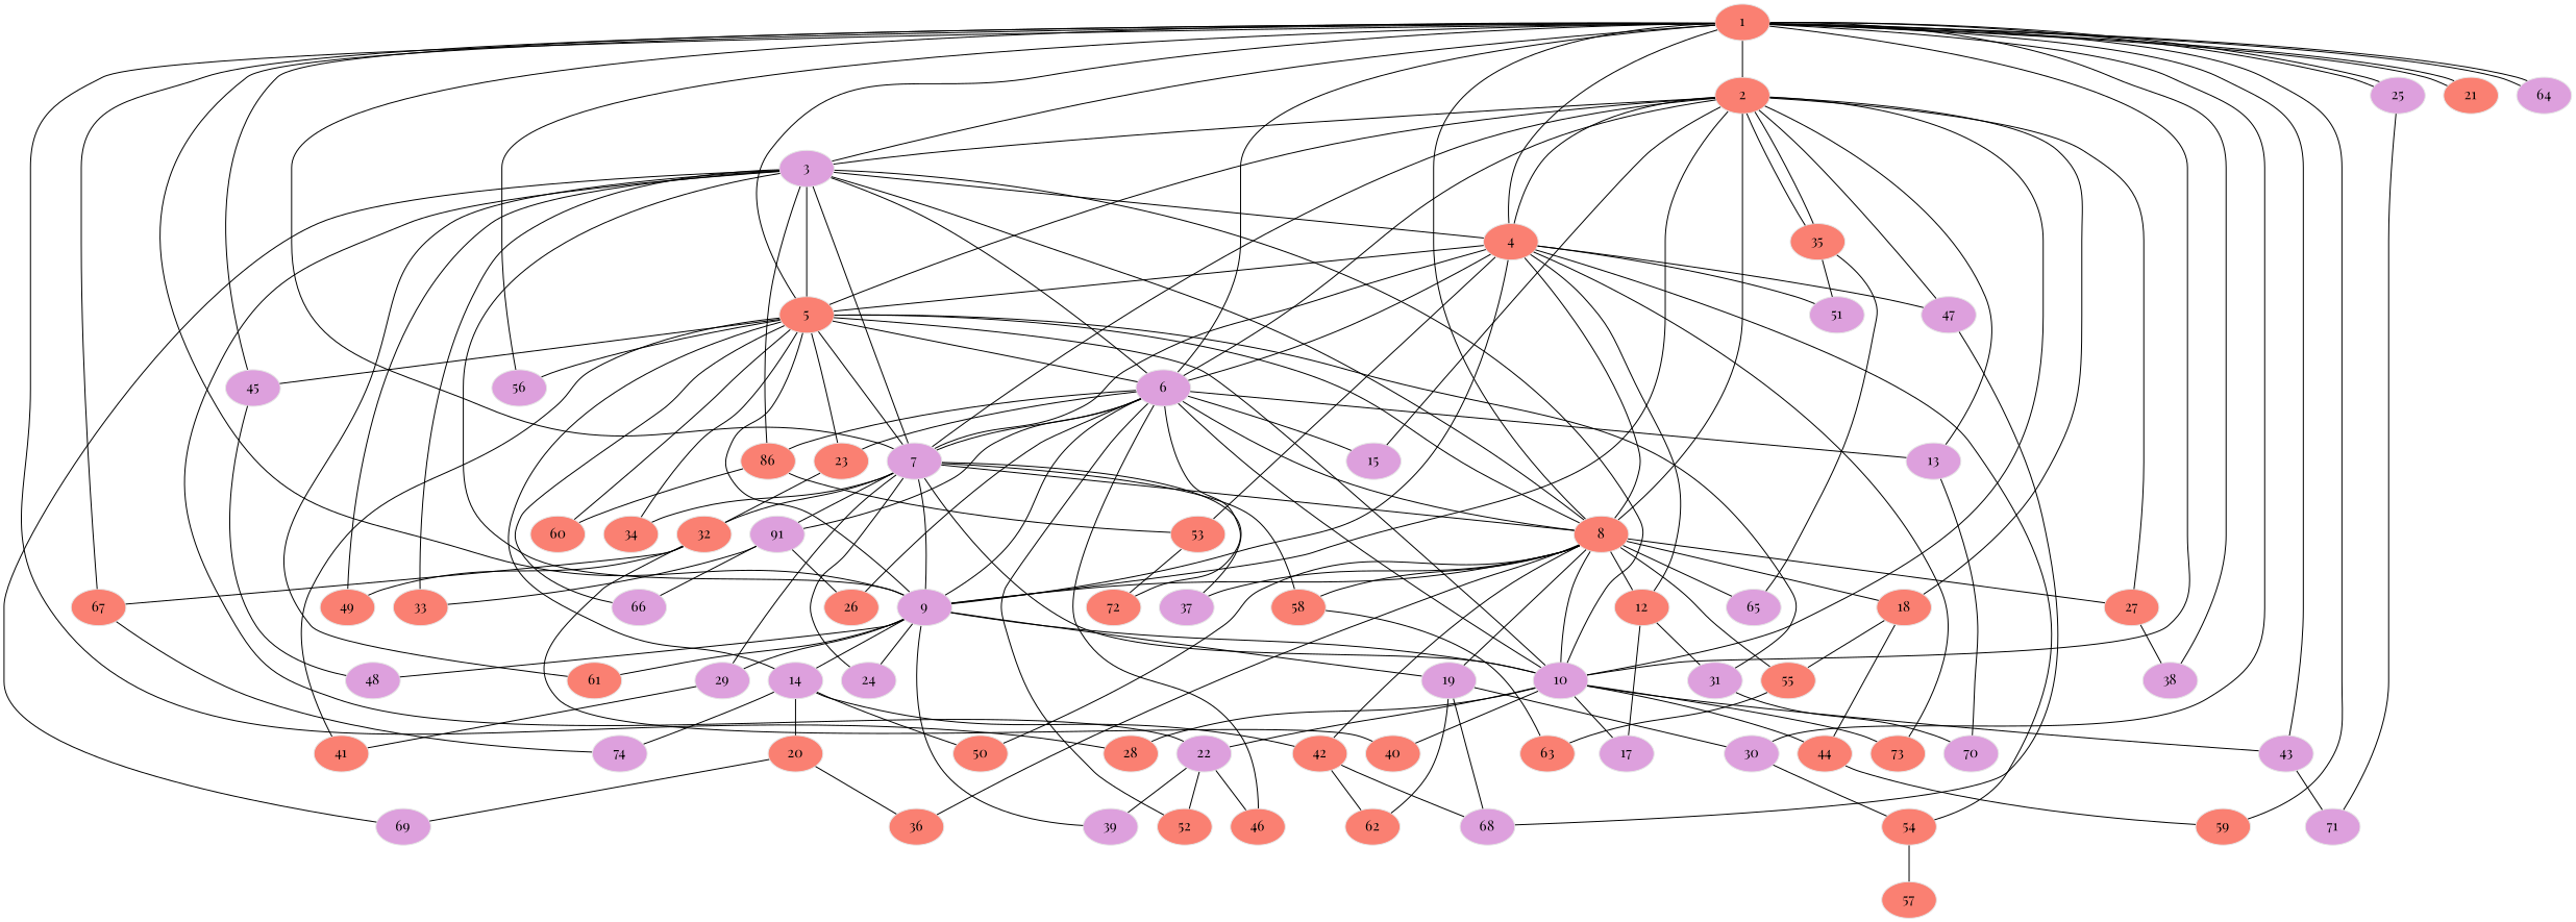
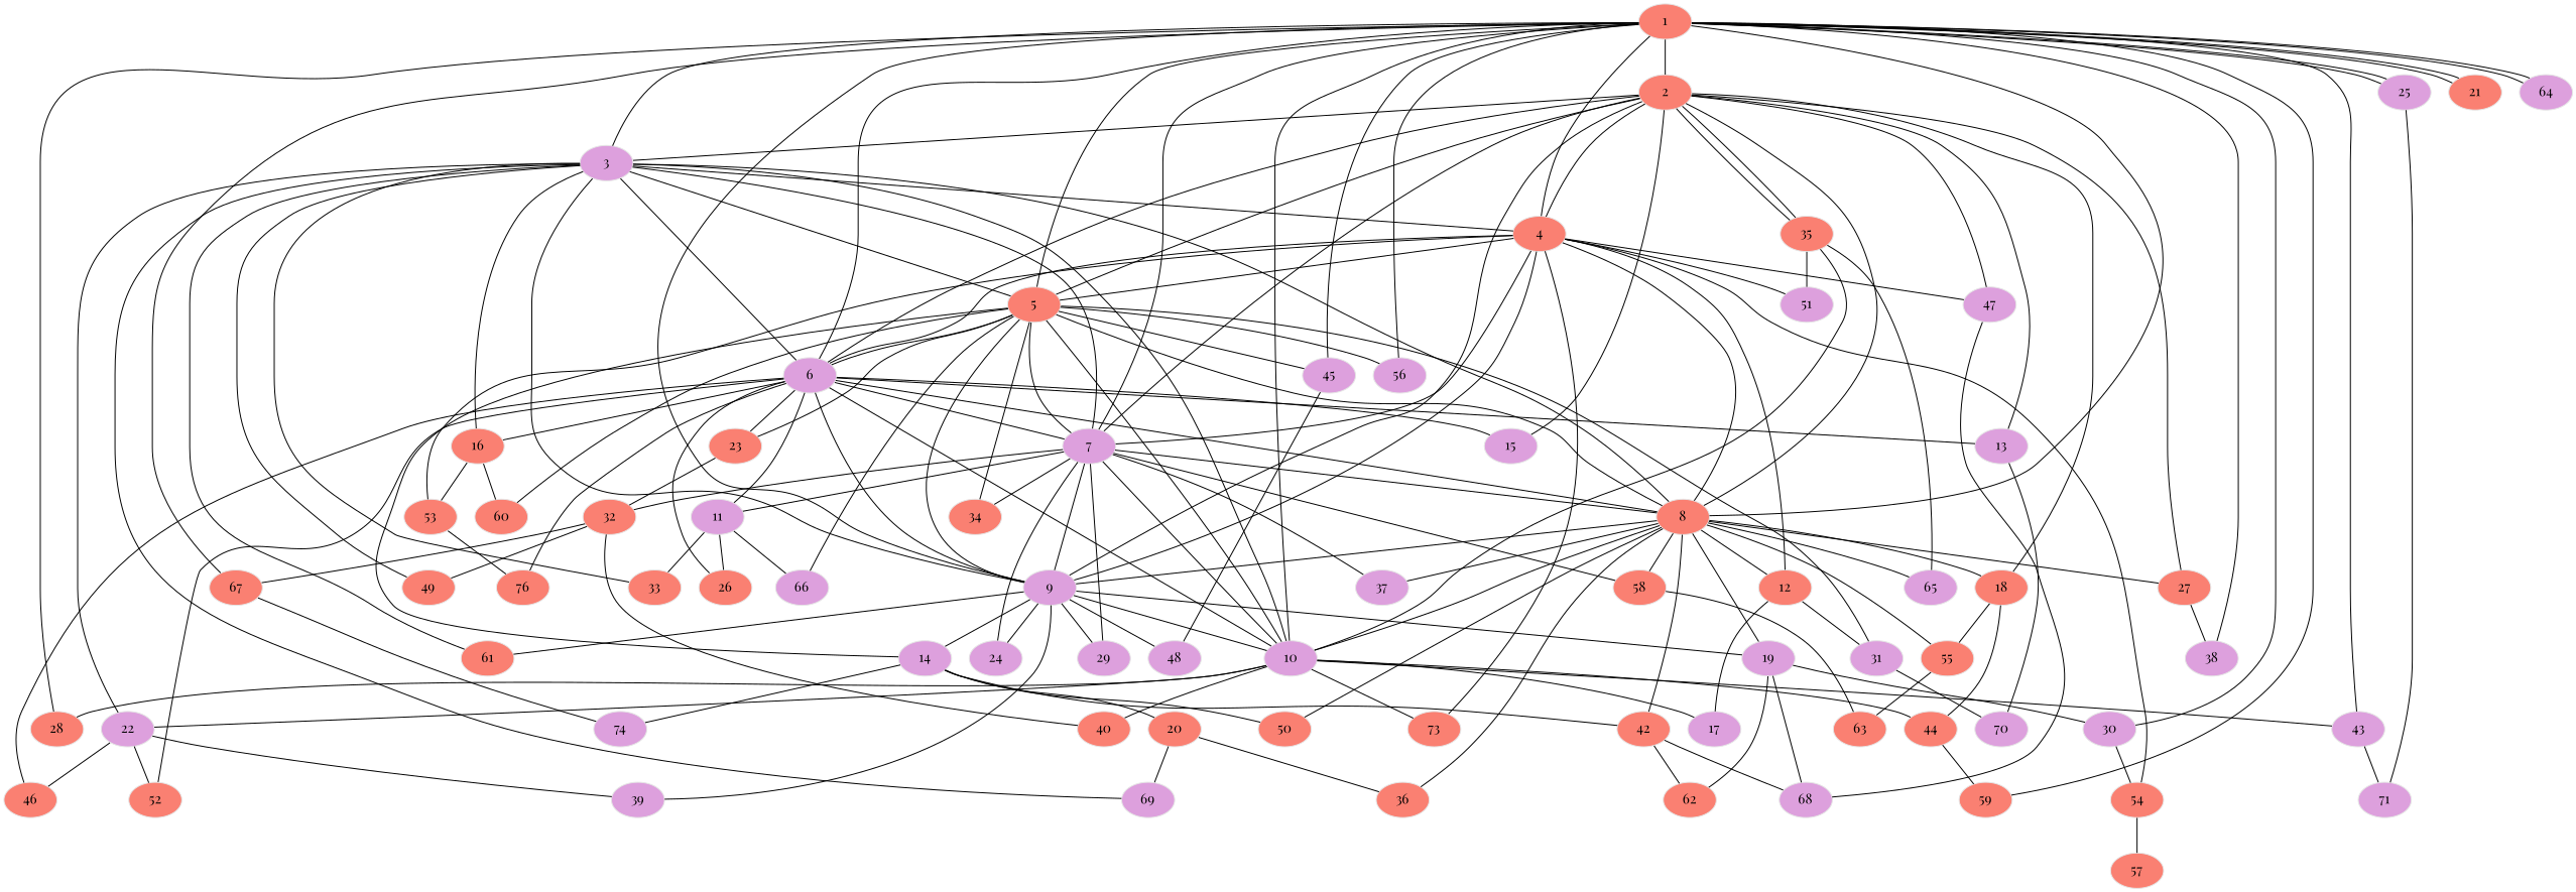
  graph {
    fontname="Playfair Display"
    node [color=gray90 fillcolor=salmon fontname="Playfair Display" style=filled]
    edge [fontname="Playfair Display"]
    1
    2
    3 [fillcolor=plum]
    4
    5
    6 [fillcolor=plum]
    7 [fillcolor=plum]
    8
    9 [fillcolor=plum]
    10 [fillcolor=plum]
    21
    25 [fillcolor=plum]
    28
    30 [fillcolor=plum]
    38 [fillcolor=plum]
    43 [fillcolor=plum]
    45 [fillcolor=plum]
    56 [fillcolor=plum]
    59
    64 [fillcolor=plum]
    67
    13 [fillcolor=plum]
    15 [fillcolor=plum]
    18
    27
    35
    47 [fillcolor=plum]
-   16 [label=86]
+   16
    22 [fillcolor=plum]
    33
    49
    61
    69 [fillcolor=plum]
    12
    51 [fillcolor=plum]
    53
    54
    73
    14 [fillcolor=plum]
    23
    31 [fillcolor=plum]
    34
-   41
    60
    66 [fillcolor=plum]
-   11 [fillcolor=plum label=91]
+   11 [fillcolor=plum]
    26
    46
    52
-   72
+   72 [label=76]
    24 [fillcolor=plum]
    29 [fillcolor=plum]
    32
    37 [fillcolor=plum]
    58
    19 [fillcolor=plum]
    36
    42
    50
    55
    65 [fillcolor=plum]
    39 [fillcolor=plum]
    48 [fillcolor=plum]
    17 [fillcolor=plum]
    40
    44
    71 [fillcolor=plum]
    74 [fillcolor=plum]
    70 [fillcolor=plum]
    68 [fillcolor=plum]
    57
    20
    63
    62
    1 -- 2
    1 -- 3
    1 -- 4
    1 -- 5
    1 -- 6
    1 -- 7
    1 -- 8
    1 -- 9
    1 -- 10
    1 -- 21
    1 -- 21
    1 -- 25
    1 -- 25
    1 -- 28
    1 -- 30
    1 -- 38
    1 -- 43
    1 -- 45
    1 -- 56
    1 -- 59
    1 -- 64
    1 -- 64
    1 -- 67
    2 -- 3
    2 -- 4
    2 -- 5
    2 -- 6
    2 -- 7
    2 -- 8
    2 -- 9
-   2 -- 10
+   35 -- 10
    2 -- 13
    2 -- 15
    2 -- 18
    2 -- 27
    2 -- 35
    2 -- 35
    2 -- 47
    3 -- 4
    3 -- 5
    3 -- 6
    3 -- 7
    3 -- 8
    3 -- 9
    3 -- 10
    3 -- 16
    3 -- 22
    3 -- 33
    3 -- 49
    3 -- 61
    3 -- 69
    4 -- 5
    4 -- 6
    4 -- 7
    4 -- 8
    4 -- 9
    4 -- 47
    4 -- 12
    4 -- 51
    4 -- 53
    4 -- 54
    4 -- 73
    5 -- 6
    5 -- 7
    5 -- 8
    5 -- 9
    5 -- 10
    5 -- 45
    5 -- 56
    5 -- 14
    5 -- 23
    5 -- 31
    5 -- 34
-   5 -- 41
    5 -- 60
    5 -- 66
    6 -- 7
    6 -- 8
    6 -- 9
    6 -- 10
    6 -- 13
    6 -- 15
    6 -- 16
    6 -- 23
    6 -- 11
    6 -- 26
    6 -- 46
    6 -- 52
    6 -- 72
    7 -- 8
    7 -- 9
    7 -- 10
    7 -- 34
    7 -- 11
    7 -- 24
    7 -- 29
    7 -- 32
    7 -- 37
    7 -- 58
    8 -- 9
    8 -- 10
    8 -- 18
    8 -- 27
    8 -- 12
    8 -- 37
    8 -- 58
    8 -- 19
    8 -- 36
    8 -- 42
    8 -- 50
    8 -- 55
    8 -- 65
    9 -- 10
    9 -- 61
    9 -- 14
    9 -- 24
    9 -- 29
    9 -- 19
    9 -- 39
    9 -- 48
    10 -- 28
    10 -- 43
    10 -- 22
    10 -- 73
    10 -- 17
    10 -- 40
    10 -- 44
    25 -- 71
    30 -- 54
    43 -- 71
    45 -- 48
    67 -- 74
    13 -- 70
    18 -- 55
    18 -- 44
    27 -- 38
    35 -- 51
    35 -- 65
    47 -- 68
    16 -- 53
    16 -- 60
    22 -- 46
    22 -- 52
    22 -- 39
    12 -- 31
    12 -- 17
    53 -- 72
    54 -- 57
    14 -- 42
    14 -- 50
    14 -- 74
    14 -- 20
    23 -- 32
    31 -- 70
    11 -- 33
    11 -- 66
    11 -- 26
-   29 -- 41
    32 -- 67
    32 -- 49
    32 -- 40
    58 -- 63
    19 -- 30
    19 -- 68
    19 -- 62
    42 -- 68
    42 -- 62
    55 -- 63
    44 -- 59
    20 -- 69
    20 -- 36
  }
